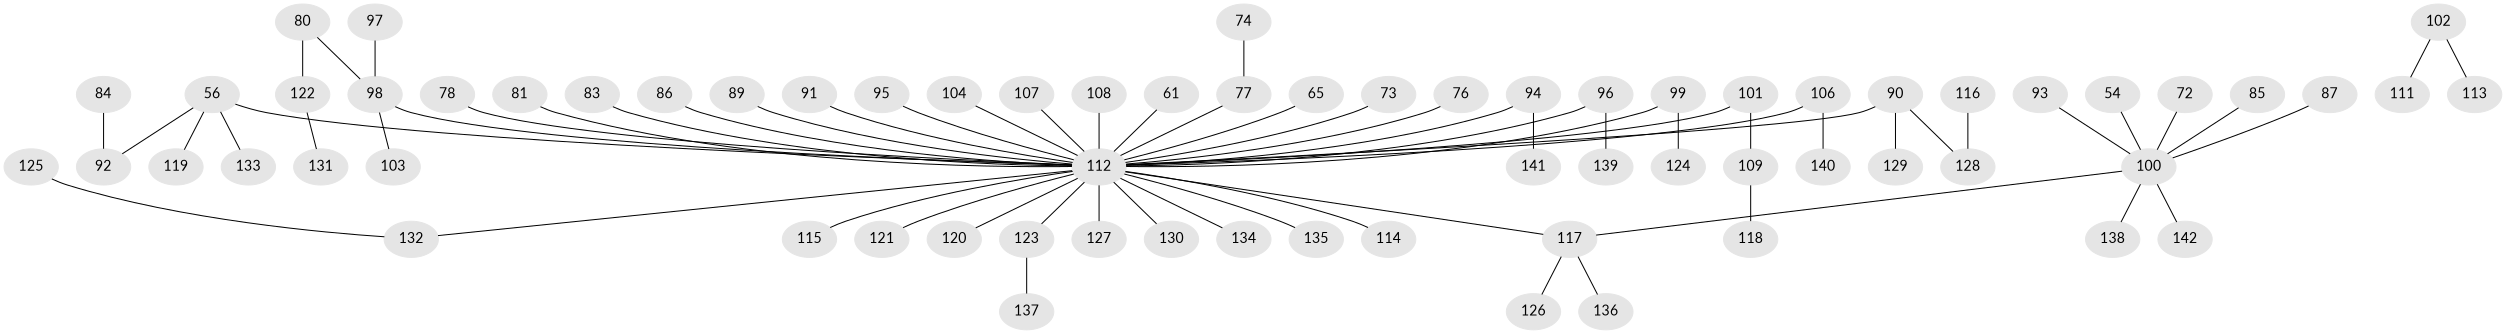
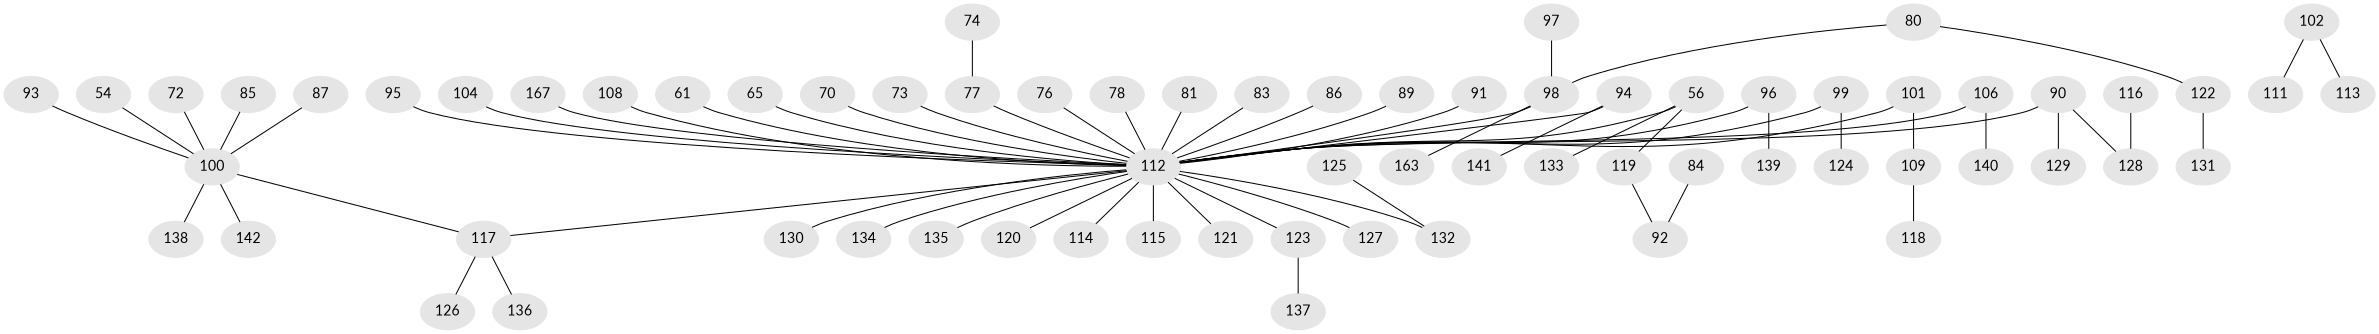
  graph {
    fontname=Lato
    node [color=gray90 fontname=Lato style=filled]
    edge [fontname=Lato]
    100 [super="+51+68"]
    117 [super="+64"]
    138
    142
    54
    56
    92
    112 [super="+1+2+42+8+13+20+105+9+55+16+28+62+17+33+18+37+43+63+44+35+32+48+45+58+59+30+53+67+46+75+60+38+47+82"]
    119
    133
    120 [super="+31"]
    114
    115
    121
    123
    127
    130
    132 [super="+110"]
    134
    135
    61
    65
    102 [super="+50+52"]
    111
    113
+   70
    72
    73
    74
    77
    76
    78
    80 [super="+71"]
    98 [super="+3+19+21"]
    122
-   103
+   103 [label=163]
    131
    81
    83
    84
    85
    86
    87
    89
    90 [super="+6+24+36"]
    128 [super="+49"]
    129
    91
    93
    94
    141
    95
    96
    139
    97 [super="+41"]
    99
    124
    126
    136
    101 [super="+26+79"]
    109
    118
    104
    106
    140
-   107
+   107 [label=167]
    108
    137
    116
    125
    100 -- 117
    100 -- 138
    100 -- 142
    117 -- 126
    117 -- 136
    54 -- 100
-   56 -- 92
+   119 -- 92
    56 -- 112
    56 -- 119
    56 -- 133
    112 -- 117
    112 -- 120
    112 -- 114
    112 -- 115
    112 -- 121
    112 -- 123
    112 -- 127
    112 -- 130
    112 -- 132
    112 -- 134
    112 -- 135
    123 -- 137
    61 -- 112
    65 -- 112
    102 -- 111
    102 -- 113
+   70 -- 112
    72 -- 100
    73 -- 112
    74 -- 77
    77 -- 112
    76 -- 112
    78 -- 112
    80 -- 98
    80 -- 122
    98 -- 112
    98 -- 103
    122 -- 131
    81 -- 112
    83 -- 112
    84 -- 92
    85 -- 100
    86 -- 112
    87 -- 100
    89 -- 112
    90 -- 112
    90 -- 128
    90 -- 129
    91 -- 112
    93 -- 100
    94 -- 112
    94 -- 141
    95 -- 112
    96 -- 112
    96 -- 139
    97 -- 98
    99 -- 112
    99 -- 124
    101 -- 112
    101 -- 109
    109 -- 118
    104 -- 112
    106 -- 112
    106 -- 140
    107 -- 112
    108 -- 112
    116 -- 128
    125 -- 132
  }
